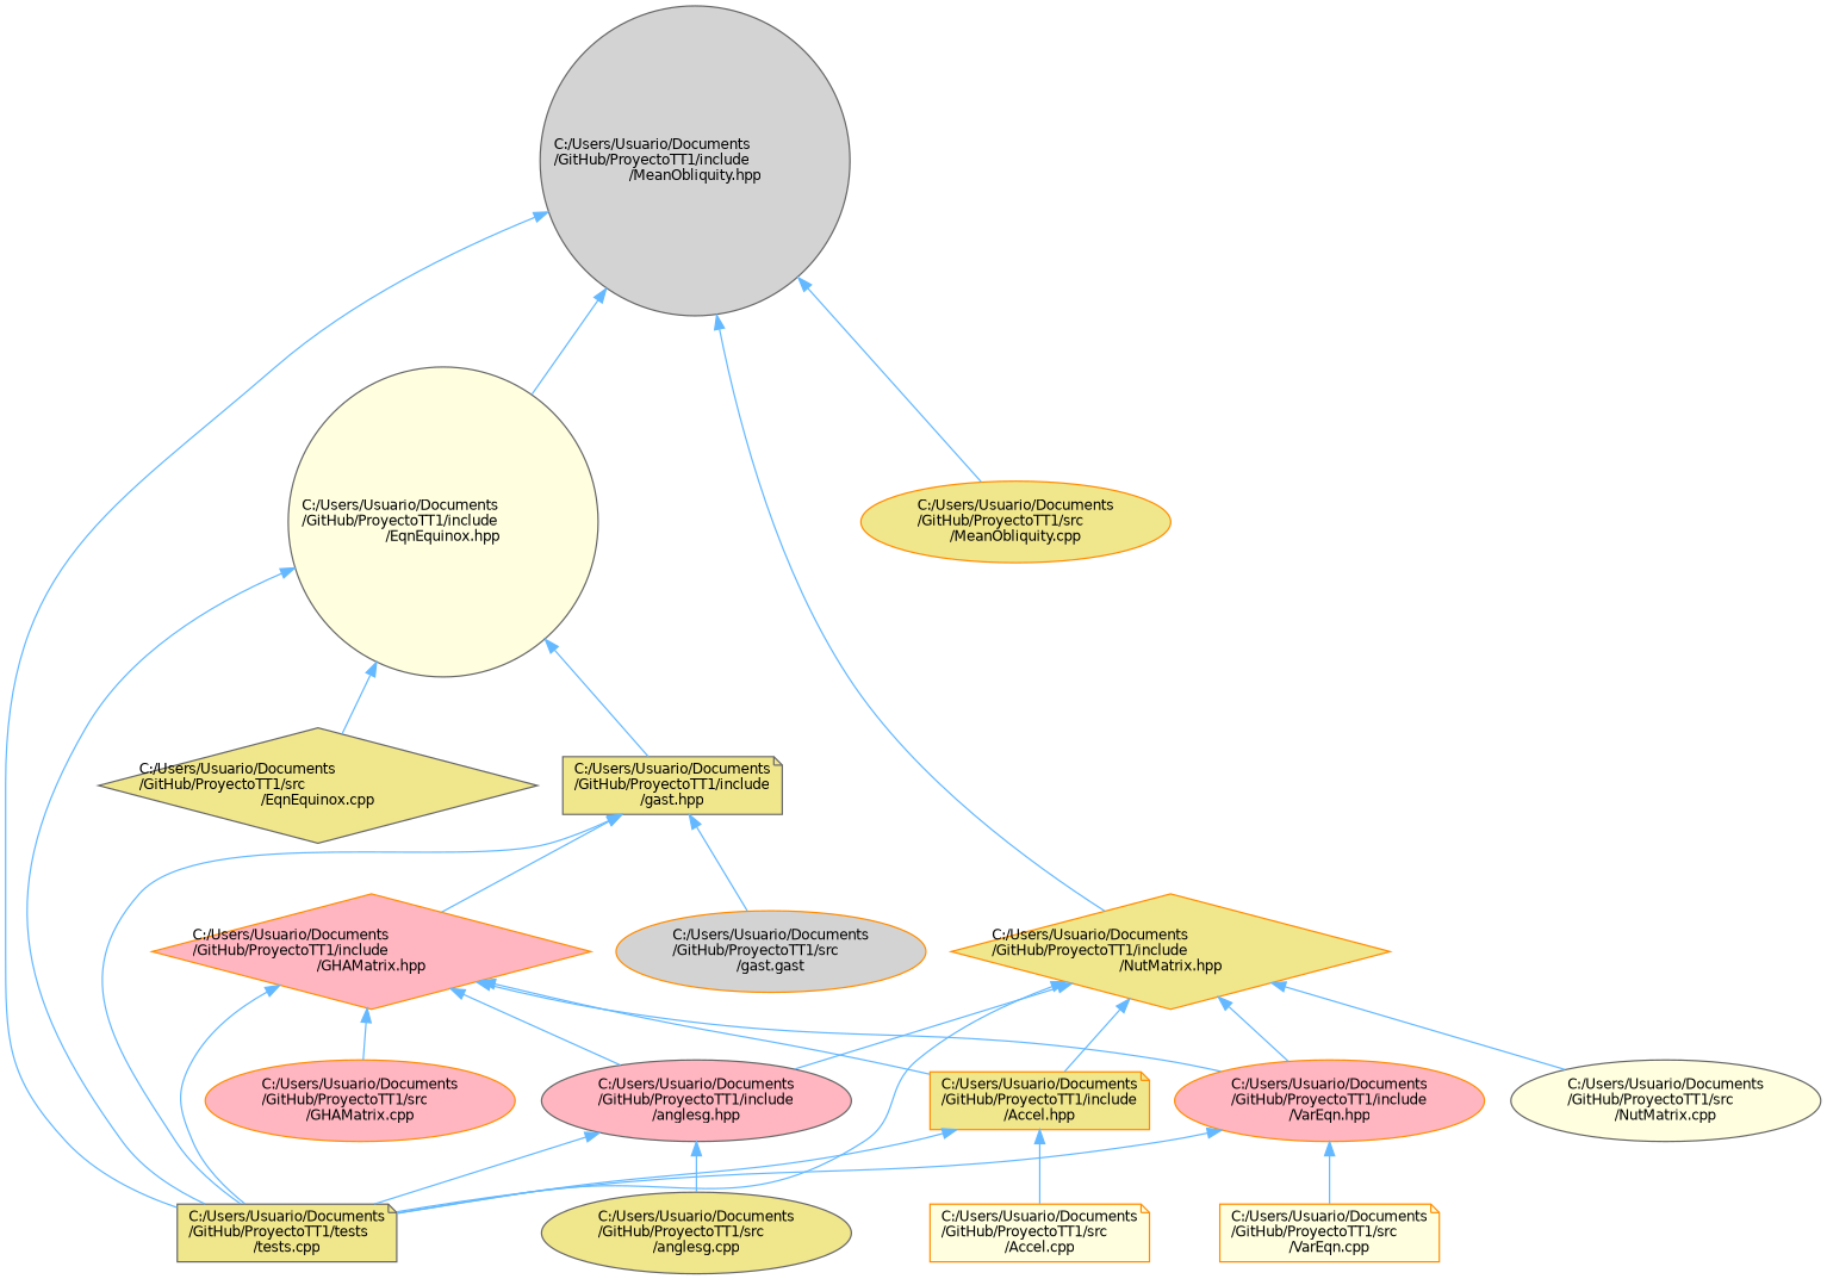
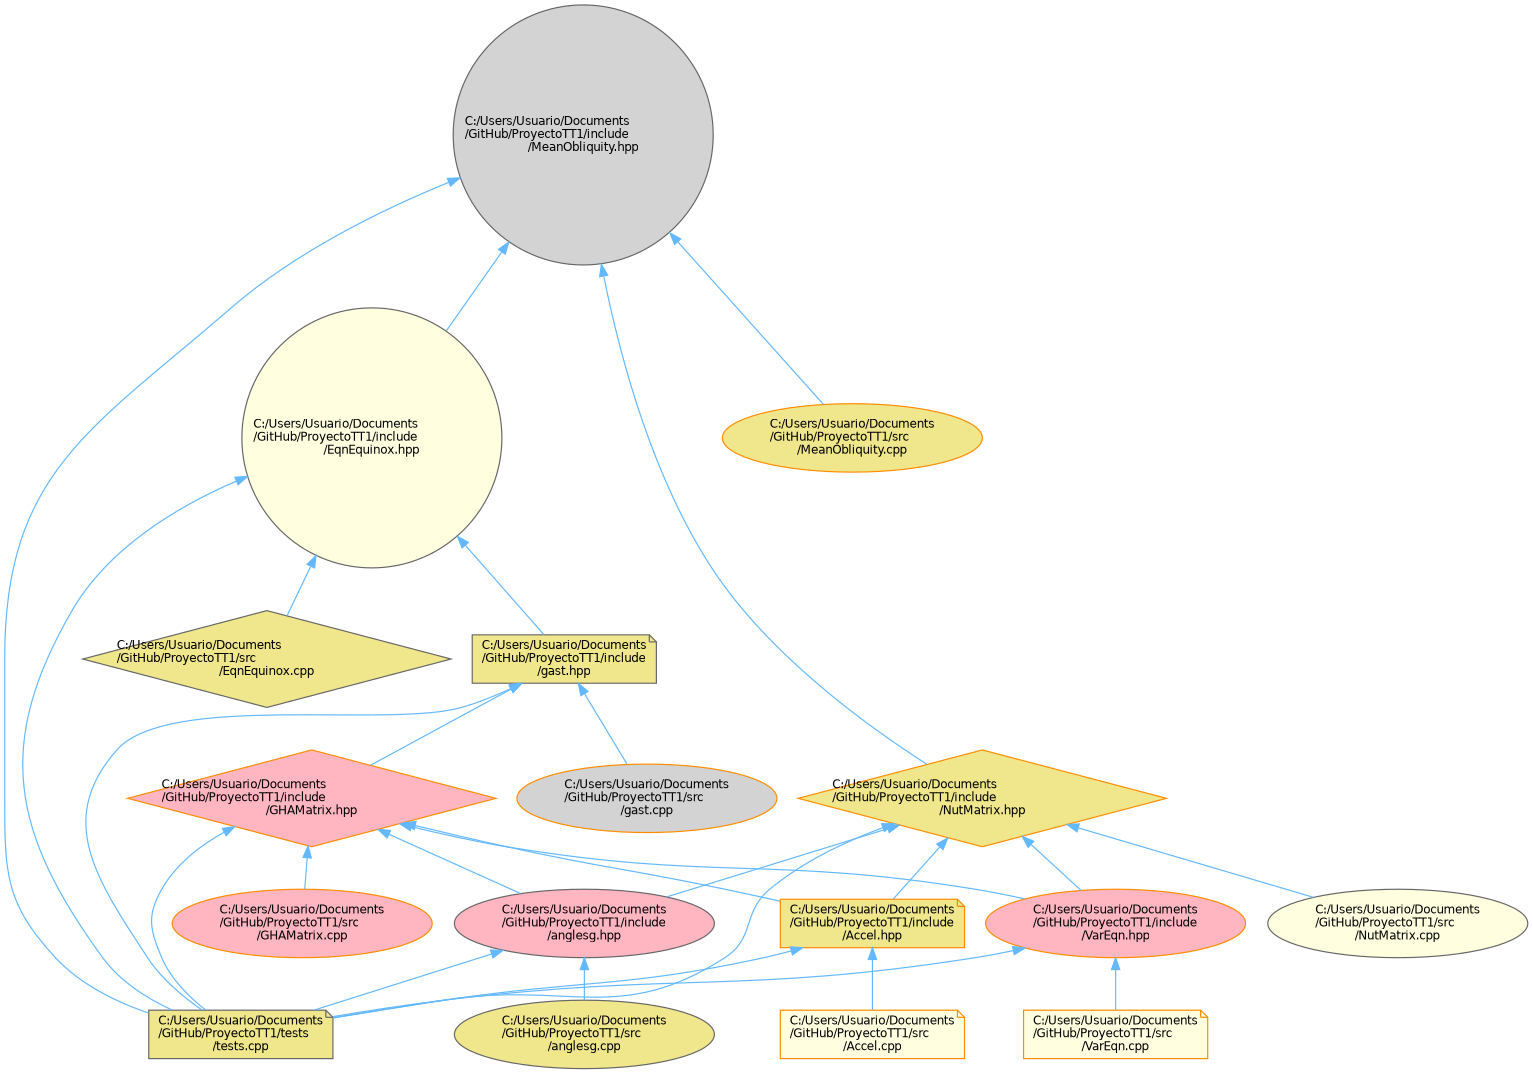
  digraph {
    node [color=darkorange fillcolor=khaki fontname=Helvetica fontsize=10 shape=ellipse style=filled]
    edge [color=steelblue1 dir=back fontname=Helvetica fontsize=10 labelfontname=Helvetica labelfontsize=10 style=solid]
    n1 [color=gray40 fillcolor=lightgrey fontcolor=black height=0.2 label="C:/Users/Usuario/Documents\l/GitHub/ProyectoTT1/include\l/MeanObliquity.hpp" shape=circle width=0.4]
    n2 [color=gray40 fillcolor=lightyellow height=0.2 label="C:/Users/Usuario/Documents\l/GitHub/ProyectoTT1/include\l/EqnEquinox.hpp" shape=circle width=0.4]
    n3 [color=gray40 height=0.2 label="C:/Users/Usuario/Documents\l/GitHub/ProyectoTT1/tests\l/tests.cpp" shape=note width=0.4]
    n4 [height=0.2 label="C:/Users/Usuario/Documents\l/GitHub/ProyectoTT1/include\l/NutMatrix.hpp" shape=diamond width=0.4]
    n5 [height=0.2 label="C:/Users/Usuario/Documents\l/GitHub/ProyectoTT1/src\l/MeanObliquity.cpp" width=0.4]
    n6 [color=gray40 height=0.2 label="C:/Users/Usuario/Documents\l/GitHub/ProyectoTT1/include\l/gast.hpp" shape=note width=0.4]
    n7 [color=gray40 height=0.2 label="C:/Users/Usuario/Documents\l/GitHub/ProyectoTT1/src\l/EqnEquinox.cpp" shape=diamond width=0.4]
    n8 [fillcolor=lightpink height=0.2 label="C:/Users/Usuario/Documents\l/GitHub/ProyectoTT1/include\l/GHAMatrix.hpp" shape=diamond width=0.4]
-   n9 [fillcolor=lightgrey height=0.2 label="C:/Users/Usuario/Documents\l/GitHub/ProyectoTT1/src\l/gast.gast" width=0.4]
+   n9 [fillcolor=lightgrey height=0.2 label="C:/Users/Usuario/Documents\l/GitHub/ProyectoTT1/src\l/gast.cpp" width=0.4]
    n10 [height=0.2 label="C:/Users/Usuario/Documents\l/GitHub/ProyectoTT1/include\l/Accel.hpp" shape=note width=0.4]
    n11 [fillcolor=lightpink height=0.2 label="C:/Users/Usuario/Documents\l/GitHub/ProyectoTT1/include\l/VarEqn.hpp" width=0.4]
    n12 [color=gray40 fillcolor=lightpink height=0.2 label="C:/Users/Usuario/Documents\l/GitHub/ProyectoTT1/include\l/anglesg.hpp" width=0.4]
    n13 [fillcolor=lightpink height=0.2 label="C:/Users/Usuario/Documents\l/GitHub/ProyectoTT1/src\l/GHAMatrix.cpp" width=0.4]
    n14 [fillcolor=lightyellow height=0.2 label="C:/Users/Usuario/Documents\l/GitHub/ProyectoTT1/src\l/Accel.cpp" shape=note width=0.4]
    n15 [fillcolor=lightyellow height=0.2 label="C:/Users/Usuario/Documents\l/GitHub/ProyectoTT1/src\l/VarEqn.cpp" shape=note width=0.4]
    n16 [color=gray40 height=0.2 label="C:/Users/Usuario/Documents\l/GitHub/ProyectoTT1/src\l/anglesg.cpp" width=0.4]
    n17 [color=gray40 fillcolor=lightyellow height=0.2 label="C:/Users/Usuario/Documents\l/GitHub/ProyectoTT1/src\l/NutMatrix.cpp" width=0.4]
    n1 -> n2
    n1 -> n3
    n1 -> n4
    n1 -> n5
    n2 -> n3
    n2 -> n6
    n2 -> n7
    n4 -> n3
    n4 -> n10
    n4 -> n11
    n4 -> n12
    n4 -> n17
    n6 -> n3
    n6 -> n8
    n6 -> n9
    n8 -> n3
    n8 -> n10
    n8 -> n11
    n8 -> n12
    n8 -> n13
    n10 -> n3
    n10 -> n14
    n11 -> n3
    n11 -> n15
    n12 -> n3
    n12 -> n16
  }
